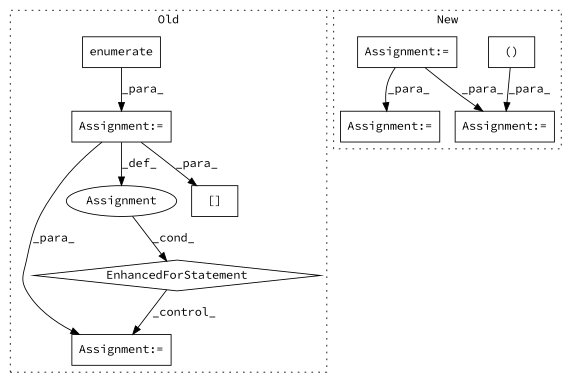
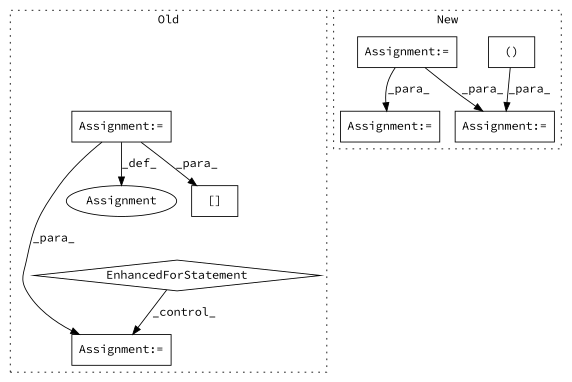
  digraph {
    fontname="Source Code Pro"
    node [a=7 fontname="Source Code Pro" l="66,2" s="3116,3233" shape=box]
    edge [fontname="Source Code Pro"]
-   n1 [a=32 l="10,1" label=enumerate s="3196,3232"]
    n2 [label="Assignment:="]
    n3 [a=70 label=EnhancedForStatement shape=diamond]
    n4 [l=2 label="Assignment:=" s=3686]
    n5 [a=42 l=7 label=Assignment s=3186 shape=ellipse]
    n6 [a=2 l="16,2" label="[]" s="3635,3684"]
    n7 [a=106 l=15 label="()" s=3493]
    n8 [l=2 label="Assignment:=" s=3712]
    n9 [l=1 label="Assignment:=" s=3282]
    n10 [l=1 label="Assignment:=" s=3384]
    subgraph cluster_1 {
      label=Old
      style=dotted
-     n1
      n2
      n3
      n4
      n5
      n6
    }
    subgraph cluster_2 {
      label=New
      style=dotted
      n7
      n8
      n9
      n10
    }
-   n1 -> n2 [label=_para_]
    n2 -> n4 [label=_para_]
    n2 -> n5 [label=_def_]
    n2 -> n6 [label=_para_]
    n3 -> n4 [label=_control_]
-   n5 -> n3 [label=_cond_]
    n7 -> n8 [label=_para_]
    n9 -> n8 [label=_para_]
    n9 -> n10 [label=_para_]
  }
